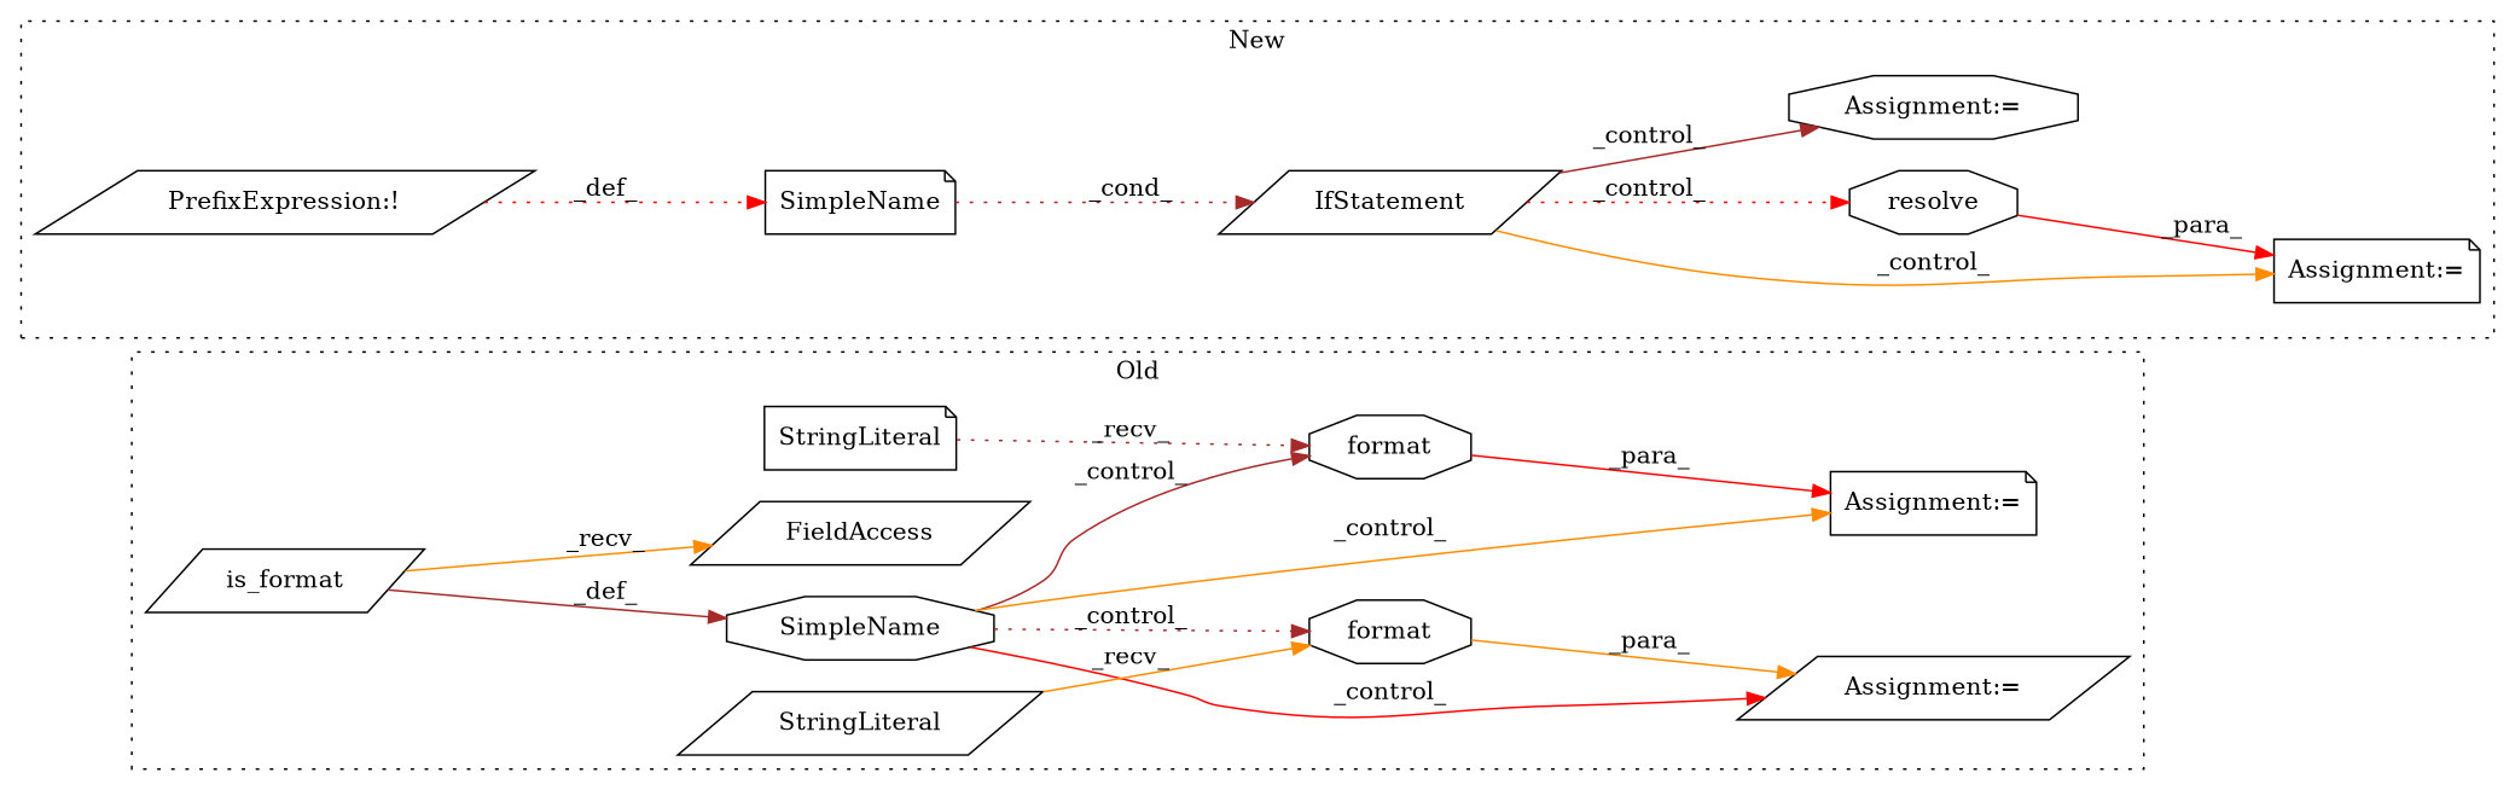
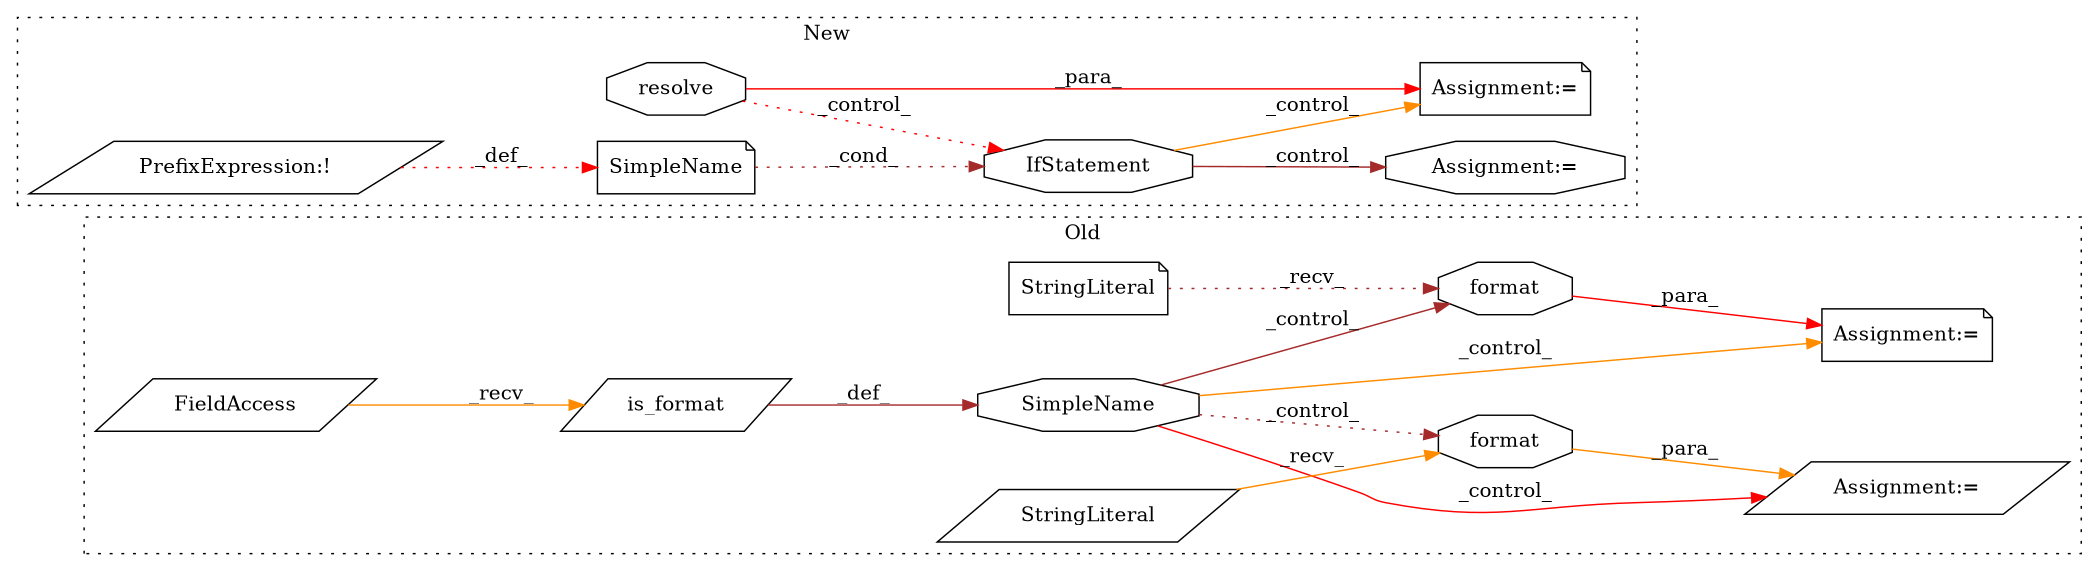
  digraph {
    rankdir=LR
    node [a=32 l=1 shape=octagon]
    edge [color=brown style=solid]
    n1 [l=8 label=is_format s=6273 shape=parallelogram]
    n2 [a=22 l=13 label=FieldAccess s=6259 shape=parallelogram]
    n3 [l="7,1" label=format s="6385,6420"]
    n4 [a=42 label=SimpleName l=""]
    n5 [a=7 label="Assignment:=" s=6373 shape=note]
    n6 [l="7,1" label=format s="6466,6486"]
    n7 [a=45 l=13 label=StringLiteral s=6452 shape=parallelogram]
    n8 [a=45 l=10 label=StringLiteral s=6374 shape=note]
    n9 [a=7 label="Assignment:=" s=6451 shape=parallelogram]
    n10 [l=9 label=resolve s=6747]
-   n11 [a=25 l="4,2" label=IfStatement s="6429,6448" shape=parallelogram]
+   n11 [a=25 l="4,2" label=IfStatement s="6429,6448"]
    n12 [a=38 label="PrefixExpression:!" s=6433 shape=parallelogram]
    n13 [a=42 label=SimpleName shape=note l=""]
    n14 [a=7 label="Assignment:=" s=6778]
    n15 [a=7 label="Assignment:=" s=6703 shape=note]
    subgraph cluster_1 {
      label=Old
      style=dotted
      n1
      n2
      n3
      n4
      n5
      n6
      n7
      n8
      n9
    }
    subgraph cluster_2 {
      label=New
      style=dotted
      n10
      n11
      n12
      n13
      n14
      n15
    }
    n1 -> n4 [label=_def_]
-   n1 -> n2 [color=darkorange label=_recv_]
+   n2 -> n1 [color=darkorange label=_recv_]
    n3 -> n5 [color=red label=_para_]
    n4 -> n3 [label=_control_]
    n4 -> n5 [color=darkorange label=_control_]
    n4 -> n6 [label=_control_ style=dotted]
    n4 -> n9 [color=red label=_control_]
    n6 -> n9 [color=darkorange label=_para_]
    n7 -> n6 [color=darkorange label=_recv_]
    n8 -> n3 [label=_recv_ style=dotted]
    n10 -> n15 [color=red label=_para_]
-   n11 -> n10 [color=red label=_control_ style=dotted]
+   n10 -> n11 [color=red label=_control_ style=dotted]
    n11 -> n14 [label=_control_]
    n11 -> n15 [color=darkorange label=_control_]
    n12 -> n13 [color=red label=_def_ style=dotted]
    n13 -> n11 [label=_cond_ style=dotted]
  }
